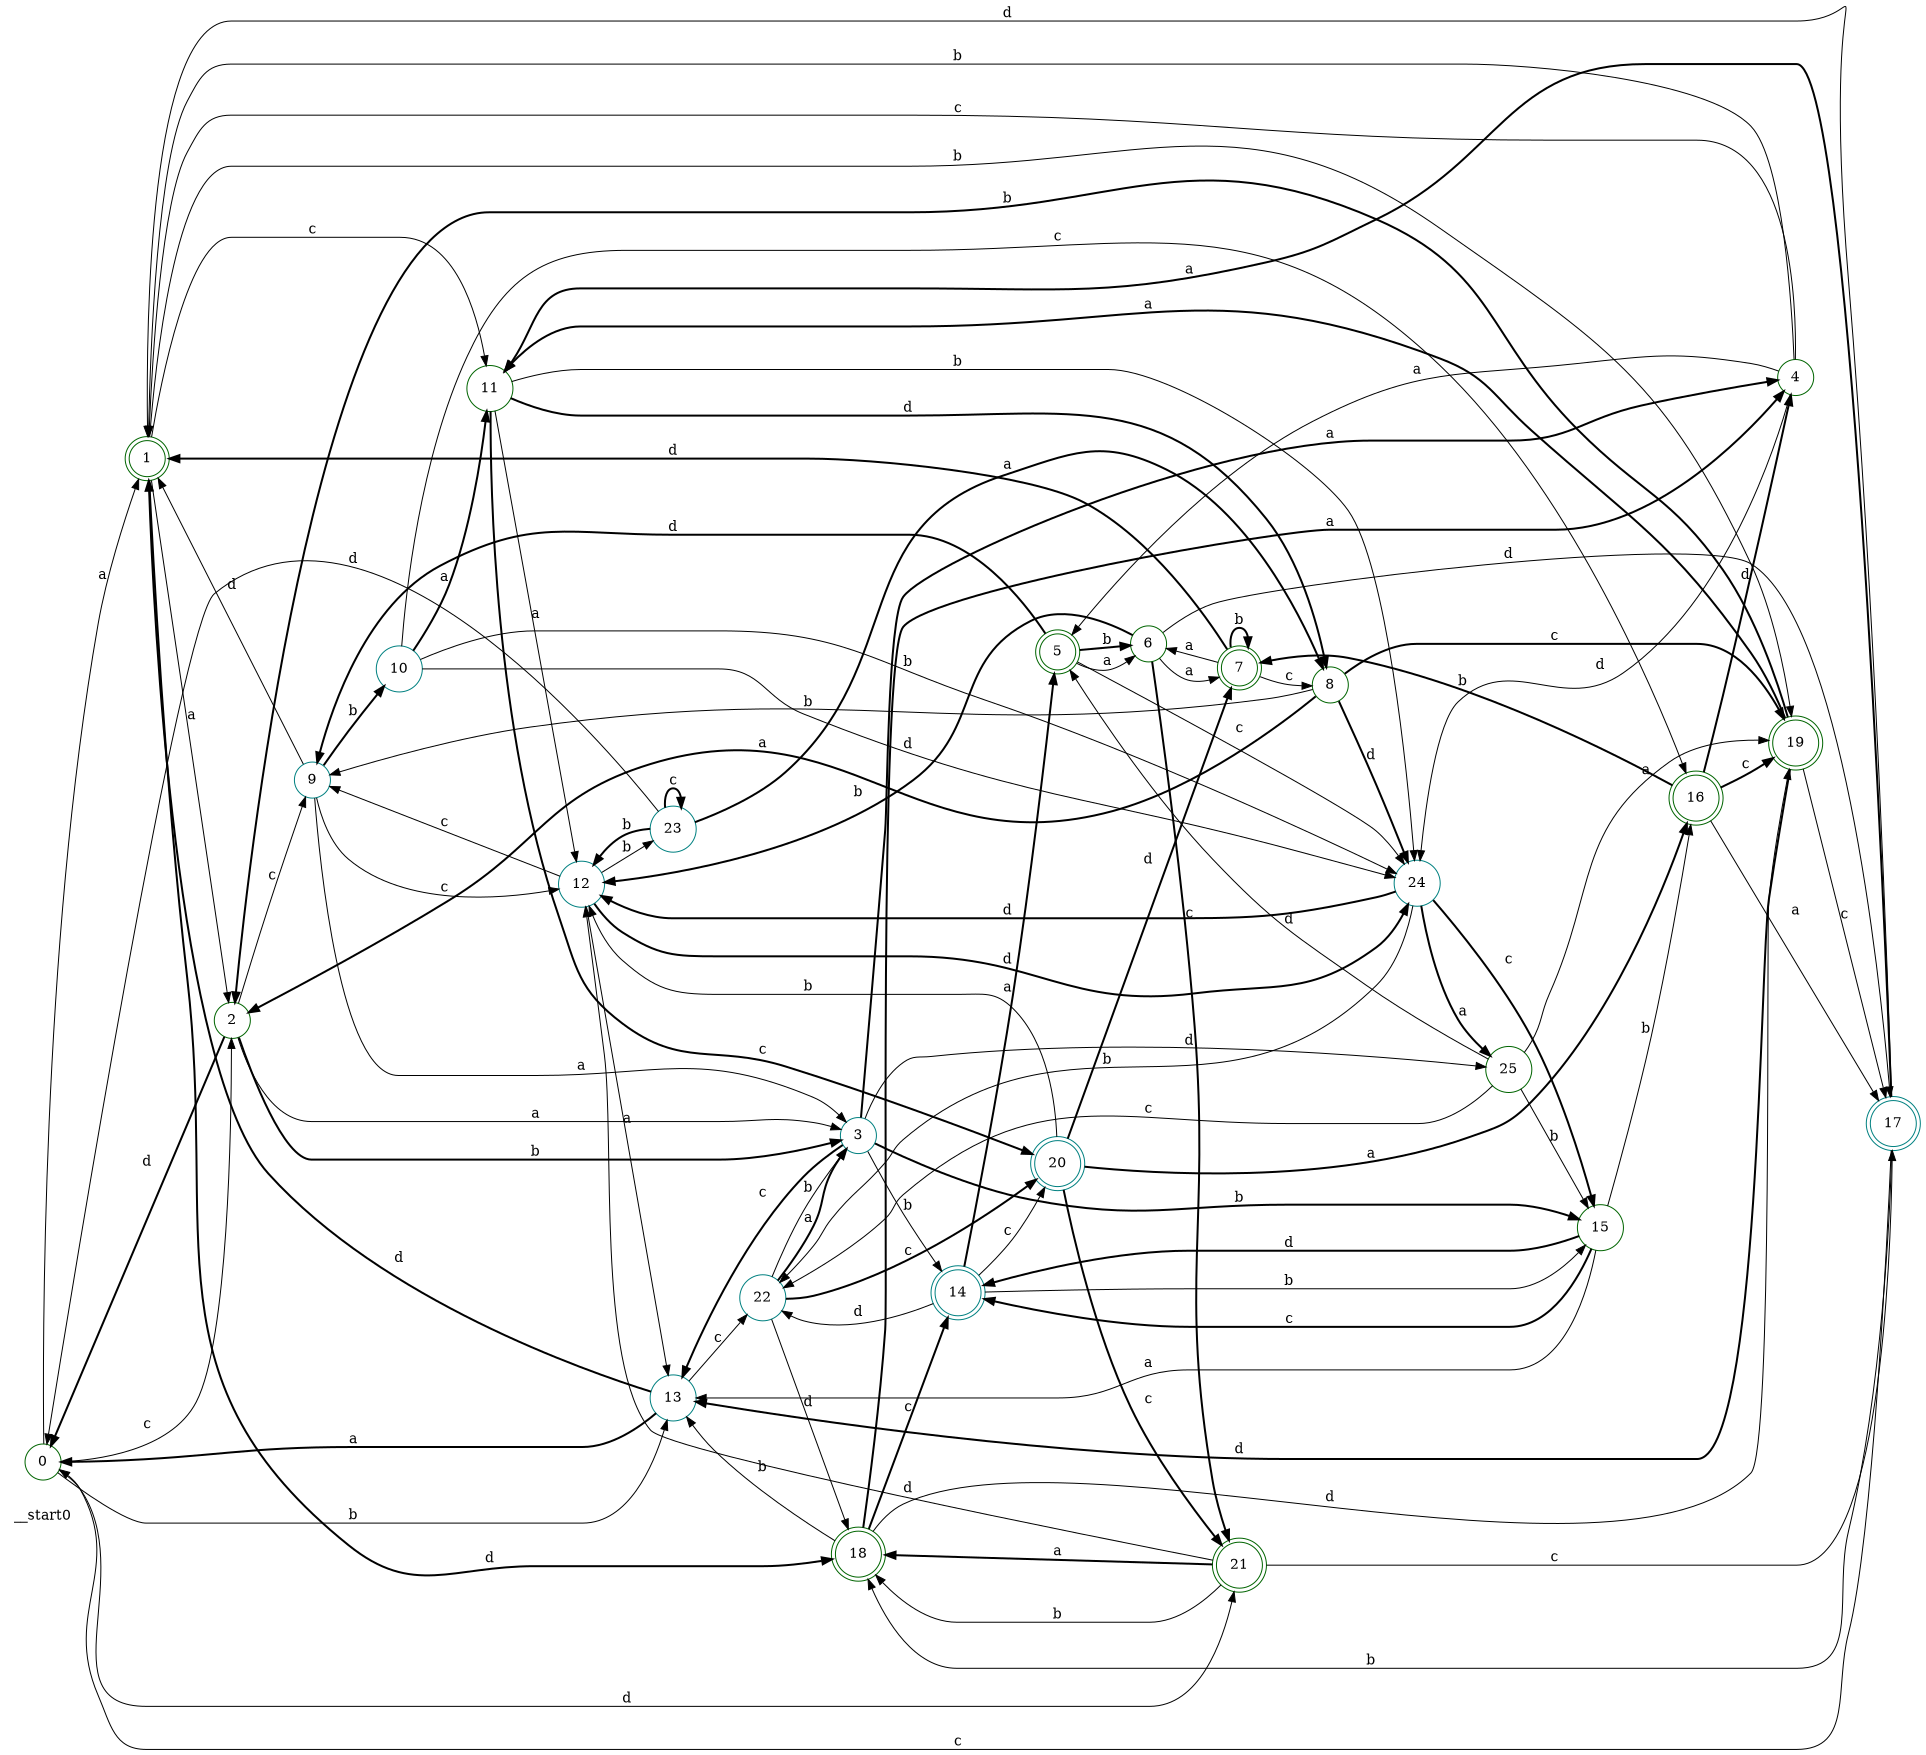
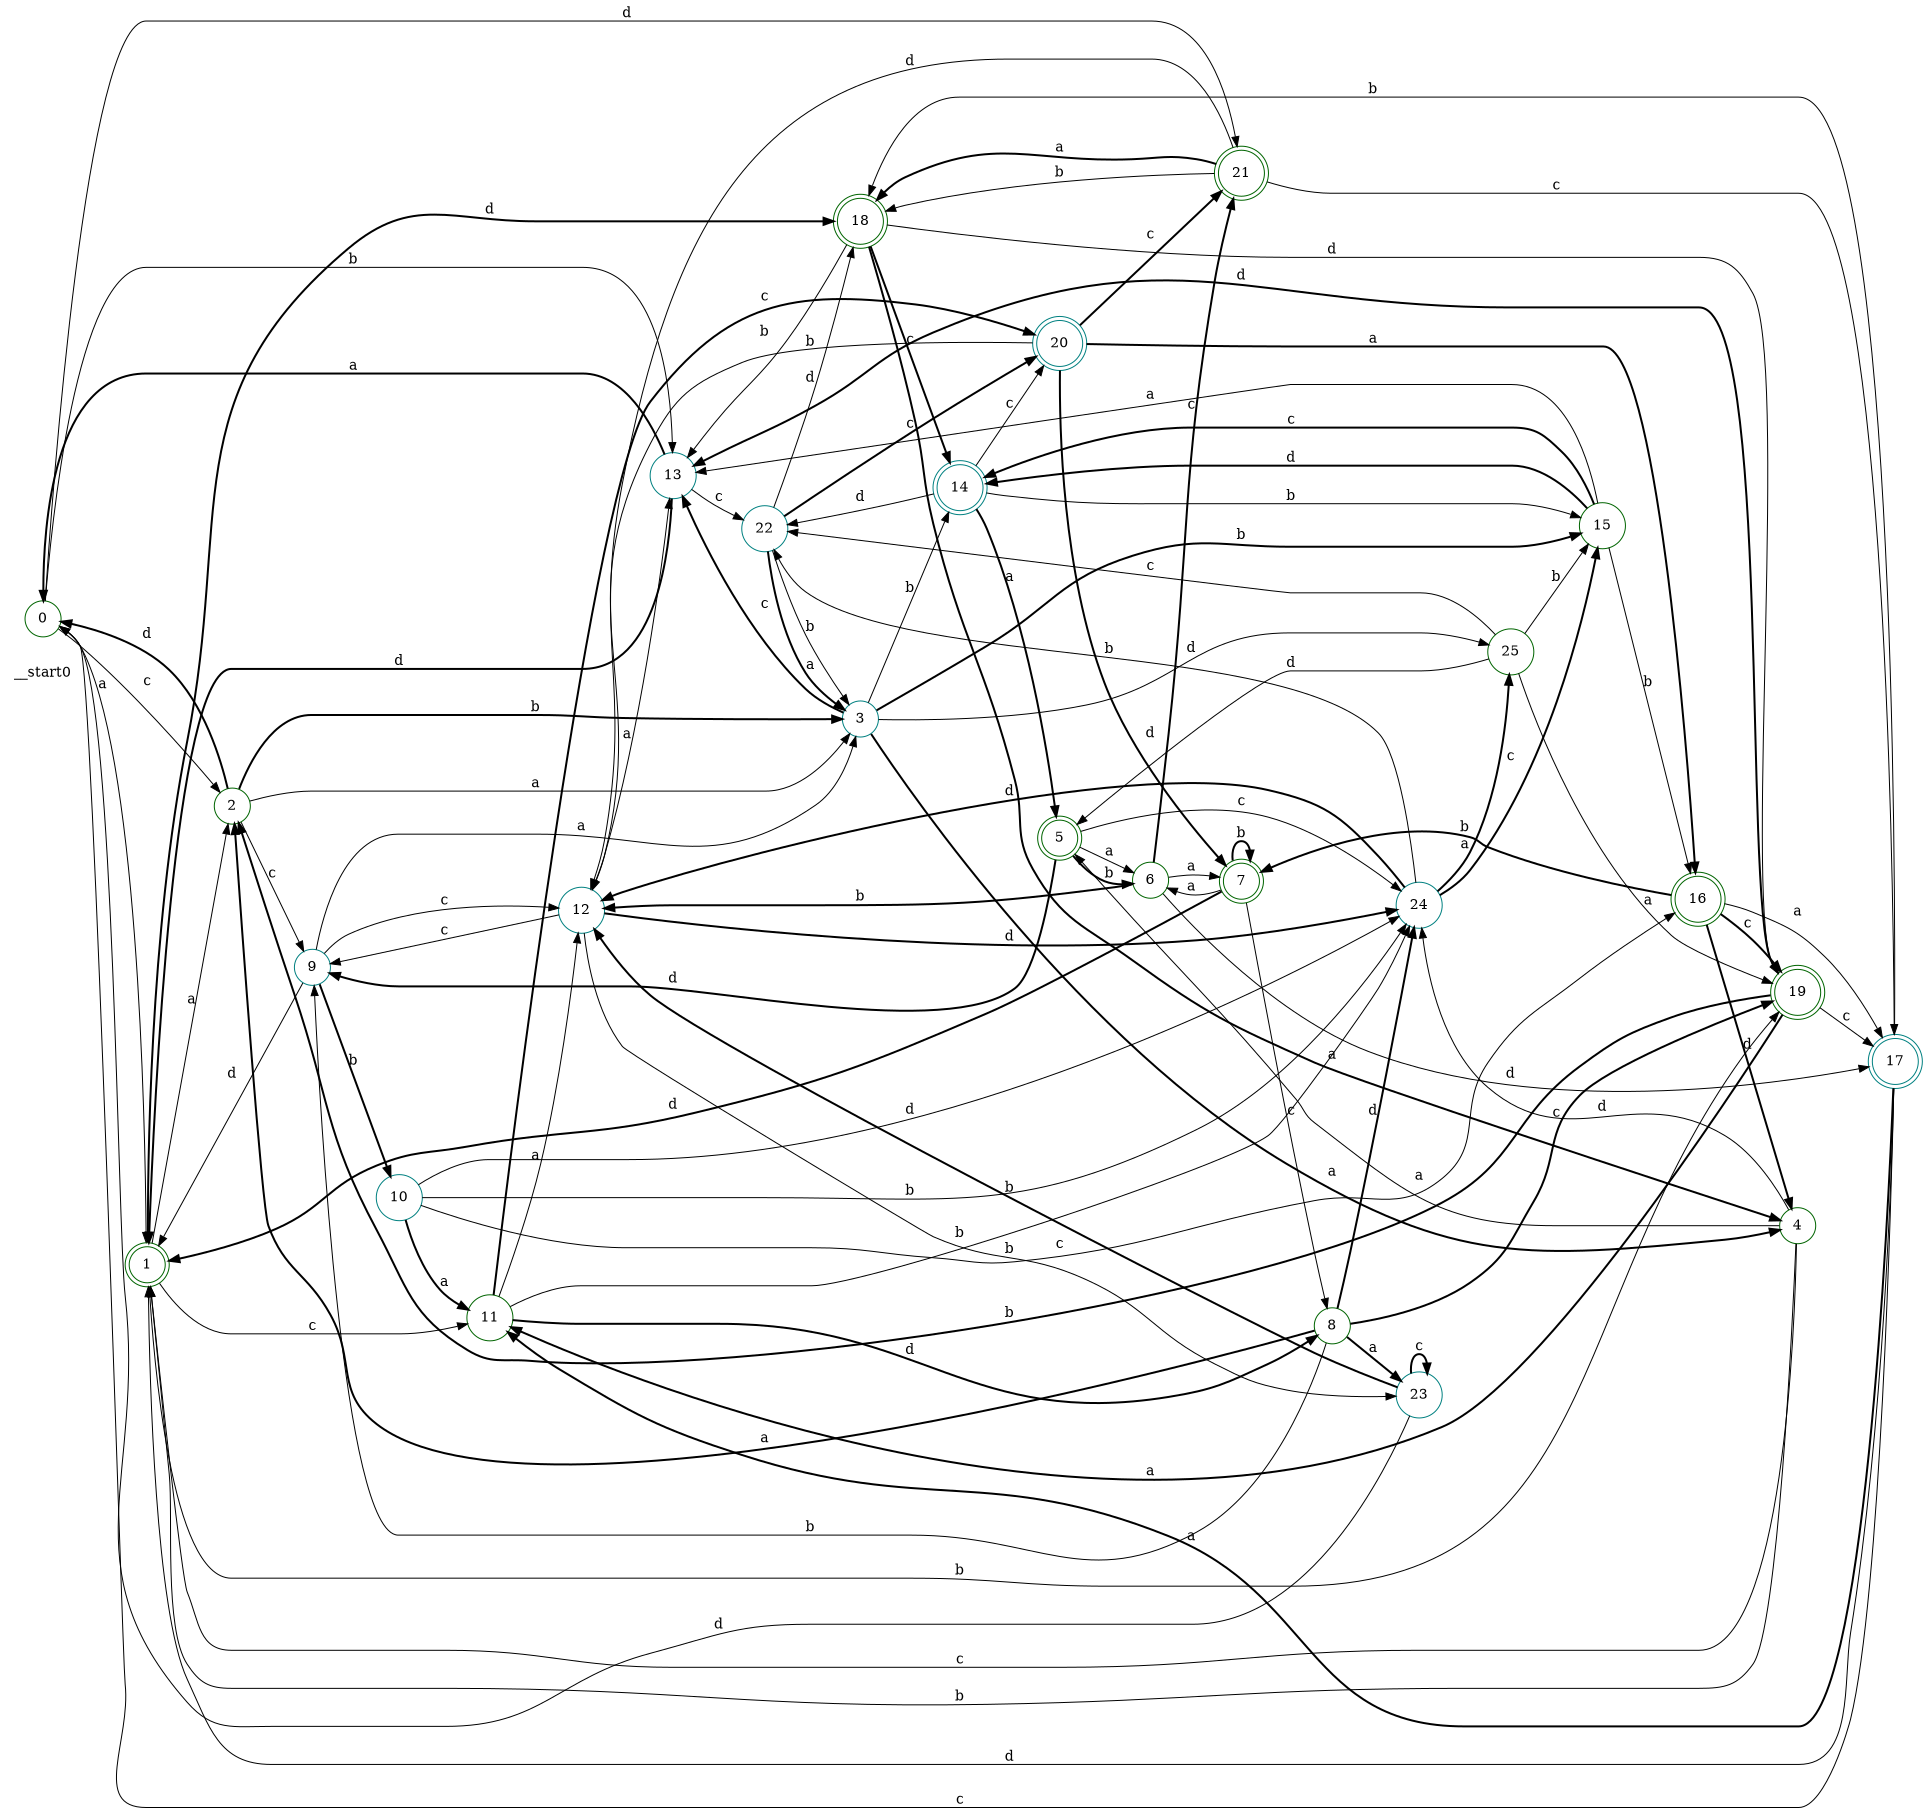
  digraph {
    rankdir=LR
    node [color=darkgreen shape=circle fillcolor=white style=filled]
    edge [style=solid]
    __start0 [shape=none fillcolor="" style=""]
    n2 [label=0]
    n3 [label=1 shape=doublecircle style="rounded,filled"]
    n4 [label=2]
    n5 [color=teal label=13]
    n6 [label=21 shape=doublecircle style="rounded,filled"]
    n7 [label=11]
    n8 [label=18 shape=doublecircle style="rounded,filled"]
    n9 [label=19 shape=doublecircle style="rounded,filled"]
    n10 [color=teal label=3]
    n11 [color=teal label=9]
    n12 [color=teal label=22]
    n13 [color=teal label=12]
    n14 [color=teal label=17 shape=doublecircle style="rounded,filled"]
    n15 [color=teal label=24]
    n16 [label=8]
    n17 [color=teal label=20 shape=doublecircle style="rounded,filled"]
    n18 [label=4]
    n19 [color=teal label=14 shape=doublecircle style="rounded,filled"]
    n20 [label=15]
    n21 [label=25]
    n22 [color=teal label=10]
    n23 [label=5 shape=doublecircle style="rounded,filled"]
    n24 [label=16 shape=doublecircle style="rounded,filled"]
    n25 [label=6]
    n26 [label=7 shape=doublecircle style="rounded,filled"]
    n27 [color=teal label=23]
    n2 -> n3 [label=a]
    n2 -> n4 [label=c]
    n2 -> n5 [label=b]
    n2 -> n6 [label=d]
    n3 -> n4 [label=a]
    n3 -> n7 [label=c]
    n3 -> n8 [label=d style=bold]
    n3 -> n9 [label=b]
    n4 -> n2 [label=d style=bold]
    n4 -> n10 [label=a]
    n4 -> n10 [label=b style=bold]
    n4 -> n11 [label=c]
    n5 -> n2 [label=a style=bold]
    n5 -> n3 [label=d style=bold]
    n5 -> n12 [label=c]
    n6 -> n8 [label=a style=bold]
    n6 -> n8 [label=b]
    n6 -> n13 [label=d]
    n6 -> n14 [label=c]
    n7 -> n13 [label=a]
    n7 -> n15 [label=b]
    n7 -> n16 [label=d style=bold]
    n7 -> n17 [label=c style=bold]
    n8 -> n5 [label=b]
    n8 -> n9 [label=d]
    n8 -> n18 [label=a style=bold]
    n8 -> n19 [label=c style=bold]
    n9 -> n4 [label=b style=bold]
    n9 -> n5 [label=d style=bold]
    n9 -> n7 [label=a style=bold]
    n9 -> n14 [label=c]
    n10 -> n5 [label=c style=bold]
    n10 -> n18 [label=a style=bold]
    n10 -> n19 [label=b]
    n10 -> n20 [label=b style=bold]
    n10 -> n21 [label=d]
    n11 -> n3 [label=d]
    n11 -> n10 [label=a]
    n11 -> n13 [label=c]
    n11 -> n22 [label=b style=bold]
    n12 -> n8 [label=d]
    n12 -> n10 [label=a style=bold]
    n12 -> n10 [label=b]
    n12 -> n17 [label=c style=bold]
    n13 -> n5 [label=a]
    n13 -> n11 [label=c]
    n13 -> n15 [label=d style=bold]
    n13 -> n27 [label=b]
    n14 -> n2 [label=c]
    n14 -> n3 [label=d]
    n14 -> n7 [label=a style=bold]
    n14 -> n8 [label=b]
    n15 -> n12 [label=b]
    n15 -> n13 [label=d style=bold]
    n15 -> n20 [label=c style=bold]
    n15 -> n21 [label=a style=bold]
    n16 -> n4 [label=a style=bold]
    n16 -> n9 [label=c style=bold]
    n16 -> n11 [label=b]
    n16 -> n15 [label=d style=bold]
    n17 -> n6 [label=c style=bold]
    n17 -> n13 [label=b]
    n17 -> n24 [label=a style=bold]
    n17 -> n26 [label=d style=bold]
    n18 -> n3 [label=b]
    n18 -> n3 [label=c]
    n18 -> n15 [label=d]
    n18 -> n23 [label=a]
    n19 -> n12 [label=d]
    n19 -> n17 [label=c]
    n19 -> n20 [label=b]
    n19 -> n23 [label=a style=bold]
    n20 -> n5 [label=a]
    n20 -> n19 [label=c style=bold]
    n20 -> n19 [label=d style=bold]
    n20 -> n24 [label=b]
    n21 -> n9 [label=a]
    n21 -> n12 [label=c]
    n21 -> n20 [label=b]
    n21 -> n23 [label=d]
    n22 -> n7 [label=a style=bold]
    n22 -> n15 [label=b]
    n22 -> n15 [label=d]
    n22 -> n24 [label=c]
    n23 -> n11 [label=d style=bold]
    n23 -> n15 [label=c]
    n23 -> n25 [label=a]
    n23 -> n25 [label=b style=bold]
    n24 -> n9 [label=c style=bold]
    n24 -> n14 [label=a]
    n24 -> n18 [label=d style=bold]
    n24 -> n26 [label=b style=bold]
    n25 -> n6 [label=c style=bold]
    n25 -> n13 [label=b style=bold]
    n25 -> n14 [label=d]
    n25 -> n26 [label=a]
    n26 -> n3 [label=d style=bold]
    n26 -> n16 [label=c]
    n26 -> n25 [label=a]
    n26 -> n26 [label=b style=bold]
    n27 -> n2 [label=d]
    n27 -> n13 [label=b style=bold]
-   n27 -> n16 [label=a style=bold]
+   n16 -> n27 [label=a style=bold]
    n27 -> n27 [label=c style=bold]
  }
